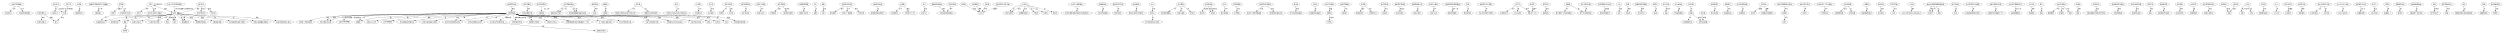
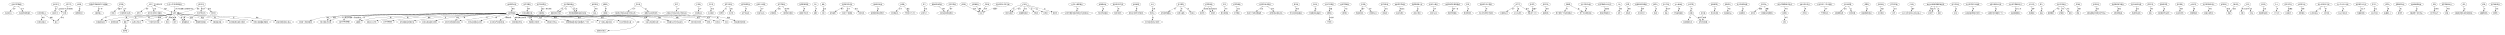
  digraph {
    fontname="JetBrains Mono"
    node [fontname="JetBrains Mono"]
    edge [fontname="JetBrains Mono"]
    "北京故宫博物院"
    "北京城中心"
    "北京故宫紫禁城内"
    "日本帝国主义"
    "领土"
    "中国东北领土"
    "太和殿"
    "紫禁城中至"
    "中国故宫博物院这两个建筑物"
    "文物价值上"
    "武英殿"
    "明初"
    "外朝熙和门以西"
    "神武门"
    "东华门"
    "故宫"
    "故宫北门神武门城楼上"
    "大量宗教法器"
    "唐代同孤例"
    "匏器"
    "各类古代文具"
    "一件唐代云形玉杯"
    "祭器"
    "唐卡"
    "聊城杨氏本"
    "国家图书馆机构"
    "大量戏曲文物"
    "仅存四种原石拓本中两种"
    "世界上收藏最多博物馆"
    "诸多中国绘画史上孤品"
    "故宫博物院"
    "中国第一历史档案馆"
    "丰富中国古代书画"
    "800万件明清档案"
    "战国至"
    "漆器近1.8万件"
    "35万件陶瓷器"
    "清代金银器主要集中地"
    "首张古画主题音乐专辑"
    "极为丰富宫廷特色文物"
    "元代以前绘画近420件"
    "永乐至生产金砖600块"
    "中国中医科学院"
    "明清家具5300件"
    "元明清三代作品"
    "绘画壁画版画书法尺牍碑帖约14万件"
    "第一批私人捐献文物"
    "约40万件善本古籍"
    "战略合作协议"
    "中央人民政府文化部"
    "中国最大古代艺术品宝库"
    "中外钟表1500件"
    "腾讯"
    "停车场"
    "玉器"
    "中国主要历史时期"
    "故宫古建部"
    "大量古建筑文物"
    "故宫旧有房屋"
    "文物类别"
    "明代早晚期精品"
    "描漆双凤长方盒"
    "明代林檎双鹂纹剔彩大捧盒"
    "金星玻璃"
    "孤品"
    "紫微垣"
    "北极星"
    "养心殿"
    "内廷西六宫区以南后三宫区以西"
    "清雍正以后皇帝寝宫"
    "斋宫"
    "内廷后三宫区以东东六宫区以南"
    "中和殿"
    "太和殿以北"
    "冯玉祥"
    "北京政变"
    "故宫玉器馆"
    "钟粹宫"
    "东六宫"
    "故宫特藏类别"
    "在产生稿本"
    "内廷中心建筑"
    "乾清门以北"
    "故宫书画馆"
    "武英殿区"
    "三期常设书画展"
    "韩熙载夜宴图"
    "顾闳中代表作"
    "白玉"
    "花瓣"
    "满族"
    "中原"
    "清宫卤簿仪仗展"
    "清宫卤簿"
    "太和门广场西侧"
    "仪仗用具"
    "白釉观音座像"
    "瓷塑家何朝宗经典作"
    "保和殿"
    "中和殿以北"
    "于明永乐十八年"
    "端门"
    "故宫午门"
    "黄釉金彩牺耳罐"
    "珍贵弘治朝祭祀用器"
    "易培基"
    "北京"
    "珍宝馆"
    "部分东庑房"
    "皇极殿西庑房"
    "养性殿"
    "乐寿堂"
    "颐和轩"
    "人类史上建筑瑰宝"
    "故宫巴黎圣母院历史悠久性功用区别"
    "蓝釉描金匜"
    "罕有元代蓝釉器"
    "唐朝韩滉五牛图"
    "韩滉代表作"
    "洛神赋图"
    "顾恺之代表作宋代摹本"
    "元代"
    "朱碧山"
    "元代名家朱碧山代表作"
    "青玉雕龙"
    "清代御用笔精品"
    "珐琅斗提笔"
    "青花云"
    "故宫青铜器"
    "承乾宫"
    "永和宫"
    "皇帝"
    "重大朝典地"
    "故宫陶瓷馆"
    "文华殿区"
    "葫芦器"
    "清代军机处史料展"
    "乾清门广场西北隅值房"
    "清代军机处相关史实"
    "青花蓝"
    "梵文出戟法轮盖罐"
    "孔雀石"
    "珠宝蓬莱仙境盆景"
    "紫禁城"
    "宁寿宫"
    "此故宫博物院"
    "图书馆"
    "交泰殿"
    "明嘉靖年间"
    "乾清宫以北"
    "故宫钟表馆"
    "奉先殿"
    "南京国民党政府"
    "南京库房中"
    "西暖阁西侧小室"
    "著名三希堂"
    "外朝中心建筑"
    "太和门以北"
    "元青花釉里红镂雕盖罐"
    "两种不同釉彩"
    "陈垣"
    "图书馆馆长"
    "唐朝阎立本步辇图"
    "阎立本代表作宋代摹本"
    "坤宁宫"
    "明永乐十八年"
    "交泰殿以北"
    "公元1420年"
    "团寿字纹"
    "疏密有致"
    "游春图"
    "唯一可信传世真迹"
    "展子虔唯一可信传世真迹"
    "故宫博物院元代法书"
    "国内外博物馆中"
    "水仙"
    "象牙"
    "明星"
    "唐伯虎"
    "铅黄釉绿彩莲瓣纹"
    "唐三彩工艺"
    "清代皇帝"
    "元旦开笔仪式"
    "用印章"
    "顾恺之"
    "真迹"
    "渣斗功能"
    "唾盂"
    "出土秘色瓷"
    "罕见秘色瓷器"
    "代表书家"
    "收藏"
    "清代宫中旧藏"
    "相当数量玉器"
    "后殿丽景轩"
    "溥仪生活展"
    "乾清宫"
    "乾隆皇帝"
    "叛乱战利品"
    "青玉花盆四角雕"
    "菊花形状"
    "辛亥革命"
    "清王朝"
    "中国最后封建帝制"
    "欧阳询"
    "碑文"
    "中国"
    "金嵌珍珠天球仪"
    "浑天仪"
    "珍宝馆这三个常设展馆"
    "宁寿宫区内"
    "天府永藏展"
    "保和殿西庑房"
    "西北崇楼"
    "东暖阁"
    "慈禧垂帘听政处"
    "明代绘画"
    "吴门画派"
    "2972箱文物"
    "台湾"
    "刻石鼓文"
    "石刻文字"
    "中华人民共和国国务院"
    "三大殿"
    "高8.13米3层汉白玉石台基上"
    "段祺瑞政府"
    "金砖太和殿重要建筑铺材料"
    "金石声"
    "金砖"
    "惟万邦臣庶"
    "永保"
    "五代黄荃写生珍禽图"
    "花鸟画祖师黄筌代表作"
    "战国玉螭凤云纹璧"
    "战国玉璧中最精美一件"
    "北京故宫博物院职工"
    "崭新精神面貌"
    "元白玉龙"
    "明清御玺"
    "黄玉"
    "花蕊"
    "清代皇家信仰"
    "藏传佛教"
    "萨满教"
    "道教"
    "花鸟画"
    "黄筌"
    "外国钟表"
    "英国法国瑞士美国日本产精品"
    "其文物"
    "唐青釉凤首龙柄壶"
    "波斯造型风格"
    "清帝大婚庆典展"
    "乾清宫东庑房"
    "两代皇帝"
    "朝会"
    "青釉莲花尊"
    "北朝青瓷罕见杰作"
    "国之瑰宝"
    "南京朝天宫"
    "台北故宫"
    "中国青铜器"
    "李煜瀛"
    "这件寓意福寿渣斗"
    "慈禧太后寿辰"
    "五代卫贤高士图"
    "卤簿仪仗"
    "皇威"
    "明代"
    "朱棣"
    "皇后"
    "石鼓馆"
    "皇极殿东庑房"
    "珐琅工艺"
    "九土"
    "八个汉字"
    "四件压手杯"
    "北京故宫"
    "唐九成宫醴泉铭宋拓本"
    "清内府原刻4万块字版"
    "元四家作品"
    "琳琅满目"
    "南京国民政府"
    "明永乐青花压手杯"
    "永乐朝名品"
    "永乐年款"
    "武备器具"
    "红山文化玉人兽神"
    "红山文化玉器"
    "凌家滩文化玉器"
    "安徽凌家滩"
    "李宗仁"
    "杭立武行动"
    "年轻工匠蒯祥"
    n295 [label="高通高8.1"]
    "清同治"
    "靡费象牙制品"
    "象牙席"
    "张敏德造图圆盒"
    "张敏德唯一存世作品"
    "乾隆"
    "三羊开泰山子"
    "故宫博物院全日"
    "谢客"
    "牛纹双系罐"
    "清代"
    "慈禧慈安两太后垂帘听政处"
    "黄釉"
    "娇嫩明黄色"
    "故宫金银器馆"
    "景阳宫"
    "北京故宫博物院" -> "北京城中心" [label="位于"]
    "北京故宫博物院" -> "北京故宫紫禁城内" [label="位于"]
    "日本帝国主义" -> "领土" [label="鲸吞"]
    "日本帝国主义" -> "中国东北领土" [label="鲸吞"]
    "太和殿" -> "紫禁城中至" [label="是"]
    "中国故宫博物院这两个建筑物" -> "文物价值上" [label="是一样"]
    "武英殿" -> "明初" [label="始建于"]
    "武英殿" -> "外朝熙和门以西" [label="位于"]
    "神武门" -> "神武门" [label="离开故宫"]
    "神武门" -> "东华门" [label="离开"]
    "神武门" -> "故宫" [label="离开"]
    "神武门" -> "故宫北门神武门城楼上" [label="设在"]
    "故宫" -> "大量宗教法器" [label="有"]
    "故宫" -> "大量宗教法器" [label="藏"]
    "故宫" -> "唐代同孤例" [label="是"]
    "故宫" -> "匏器" [label="藏"]
    "故宫" -> "各类古代文具" [label="收藏"]
    "故宫" -> "一件唐代云形玉杯" [label="有"]
    "故宫" -> "祭器" [label="藏有"]
    "故宫" -> "唐卡" [label="有"]
    "故宫" -> "唐卡" [label="藏"]
    "故宫" -> "聊城杨氏本" [label="有"]
    "故宫" -> "聊城杨氏本" [label="藏"]
    "故宫" -> "国家图书馆机构" [label="拨交"]
    "故宫" -> "大量戏曲文物" [label="现存"]
    "故宫" -> "仅存四种原石拓本中两种" [label="藏"]
    "故宫" -> "世界上收藏最多博物馆" [label="是"]
    "故宫" -> "诸多中国绘画史上孤品" [label="藏有"]
    "匏器" -> "葫芦器" [label="即"]
    "故宫博物院" -> "中国第一历史档案馆" [label="拨交"]
    "故宫博物院" -> "丰富中国古代书画" [label="收藏"]
    "故宫博物院" -> "丰富中国古代书画" [label="有"]
    "故宫博物院" -> "800万件明清档案" [label="拨交中国第一历史档案馆"]
    "故宫博物院" -> "战国至" [label="有"]
    "故宫博物院" -> "战国至" [label="藏"]
    "故宫博物院" -> "漆器近1.8万件" [label="藏"]
    "故宫博物院" -> "35万件陶瓷器" [label="拥有"]
    "故宫博物院" -> "清代金银器主要集中地" [label="是"]
    "故宫博物院" -> "首张古画主题音乐专辑" [label="发布"]
    "故宫博物院" -> "极为丰富宫廷特色文物" [label="藏"]
    "故宫博物院" -> "极为丰富宫廷特色文物" [label="有"]
    "故宫博物院" -> "元代以前绘画近420件" [label="藏"]
    "故宫博物院" -> "永乐至生产金砖600块" [label="藏有自明"]
    "故宫博物院" -> "中国中医科学院" [label="签署战略合作协议"]
    "故宫博物院" -> "明清家具5300件" [label="现存"]
    "故宫博物院" -> "元明清三代作品" [label="为胜"]
    "故宫博物院" -> "绘画壁画版画书法尺牍碑帖约14万件" [label="藏有"]
    "故宫博物院" -> "第一批私人捐献文物" [label="接受"]
    "故宫博物院" -> "约40万件善本古籍" [label="包括"]
-   "永乐至生产金砖600块" -> "战略合作协议" [label="签署"]
+   "故宫博物院" -> "战略合作协议" [label="签署"]
    "故宫博物院" -> "中央人民政府文化部" [label="隶属"]
    "故宫博物院" -> "中国最大古代艺术品宝库" [label="堪称"]
    "故宫博物院" -> "中外钟表1500件" [label="收藏"]
    "故宫博物院" -> "腾讯" [label="携手"]
    "故宫博物院" -> "停车场" [label="专用"]
    "故宫博物院" -> "玉器" [label="藏"]
    "故宫博物院" -> "中国主要历史时期" [label="涵盖"]
    "故宫古建部" -> "大量古建筑文物" [label="保存"]
-   "故宫旧有房屋" -> "文物类别" [label="投入工作"]
+   "故宫旧有房屋" -> "文物类别" [label="建立一系列库房"]
    "明代早晚期精品" -> "描漆双凤长方盒" [label="有"]
    "明代早晚期精品" -> "描漆双凤长方盒" [label="如"]
    "明代早晚期精品" -> "明代林檎双鹂纹剔彩大捧盒" [label="如"]
    "明代早晚期精品" -> "明代林檎双鹂纹剔彩大捧盒" [label="有"]
    "金星玻璃" -> "孤品" [label="存世"]
    "紫微垣" -> "北极星" [label="即"]
    "养心殿" -> "内廷西六宫区以南后三宫区以西" [label="位于"]
    "养心殿" -> "清雍正以后皇帝寝宫" [label="是"]
    "斋宫" -> "内廷后三宫区以东东六宫区以南" [label="位于"]
    "中和殿" -> "太和殿以北" [label="位于"]
    "冯玉祥" -> "北京政变" [label="发动"]
    "故宫玉器馆" -> "钟粹宫" [label="设"]
    "故宫玉器馆" -> "东六宫" [label="设在"]
    "故宫特藏类别" -> "在产生稿本" [label="有"]
    "内廷中心建筑" -> "乾清门以北" [label="位于"]
    "故宫书画馆" -> "武英殿区" [label="设在"]
    "故宫书画馆" -> "三期常设书画展" [label="举办到"]
    "韩熙载夜宴图" -> "顾闳中代表作" [label="卷"]
    "白玉" -> "花瓣" [label="为"]
    "满族" -> "中原" [label="定鼎"]
    "清宫卤簿仪仗展" -> "清宫卤簿" [label="展示"]
    "清宫卤簿仪仗展" -> "太和门广场西侧" [label="位于"]
    "清宫卤簿仪仗展" -> "仪仗用具" [label="展示"]
    "白釉观音座像" -> "瓷塑家何朝宗经典作" [label="是"]
    "保和殿" -> "中和殿以北" [label="位于"]
    "保和殿" -> "于明永乐十八年" [label="建成"]
    "端门" -> "故宫午门" [label="到达"]
    "黄釉金彩牺耳罐" -> "珍贵弘治朝祭祀用器" [label="属于"]
    "易培基" -> "北京" [label="离开"]
    "珍宝馆" -> "部分东庑房" [label="设"]
    "珍宝馆" -> "部分东庑房" [label="设在"]
    "珍宝馆" -> "皇极殿西庑房" [label="设在"]
    "珍宝馆" -> "养性殿" [label="设"]
    "珍宝馆" -> "乐寿堂" [label="设"]
    "珍宝馆" -> "颐和轩" [label="设"]
    "人类史上建筑瑰宝" -> "故宫巴黎圣母院历史悠久性功用区别" [label="谈"]
    "蓝釉描金匜" -> "罕有元代蓝釉器" [label="是"]
    "唐朝韩滉五牛图" -> "韩滉代表作" [label="卷"]
    "洛神赋图" -> "顾恺之代表作宋代摹本" [label="卷"]
    "元代" -> "朱碧山" [label="名家"]
    "朱碧山" -> "元代名家朱碧山代表作" [label="造"]
    "青玉雕龙" -> "清代御用笔精品" [label="管"]
    "青玉雕龙" -> "珐琅斗提笔" [label="管"]
    "青玉雕龙" -> "青花云" [label="管"]
    "故宫青铜器" -> "承乾宫" [label="馆设在"]
    "故宫青铜器" -> "永和宫" [label="馆设"]
    "故宫青铜器" -> "永和宫" [label="馆设在"]
    "皇帝" -> "重大朝典地" [label="举行"]
    "故宫陶瓷馆" -> "文华殿区" [label="设在"]
    "清代军机处史料展" -> "乾清门广场西北隅值房" [label="设在"]
    "清代军机处史料展" -> "清代军机处相关史实" [label="展示"]
    "青花蓝" -> "梵文出戟法轮盖罐" [label="查体"]
    "孔雀石" -> "珠宝蓬莱仙境盆景" [label="嵌"]
    "紫禁城" -> "宁寿宫" [label="东北部"]
    "此故宫博物院" -> "图书馆" [label="下设"]
    "交泰殿" -> "明嘉靖年间" [label="建于"]
    "交泰殿" -> "乾清宫以北" [label="位于"]
    "故宫钟表馆" -> "奉先殿" [label="设在"]
    "南京国民党政府" -> "南京库房中" [label="挑选出"]
    "西暖阁西侧小室" -> "著名三希堂" [label="是"]
    "外朝中心建筑" -> "太和门以北" [label="位于"]
    "元青花釉里红镂雕盖罐" -> "两种不同釉彩" [label="集于一器"]
    "陈垣" -> "图书馆馆长" [label="任"]
    "唐朝阎立本步辇图" -> "阎立本代表作宋代摹本" [label="卷"]
    "坤宁宫" -> "明永乐十八年" [label="建于"]
    "坤宁宫" -> "交泰殿以北" [label="位于"]
    "坤宁宫" -> "公元1420年" [label="建"]
    "团寿字纹" -> "疏密有致" [label="装饰"]
    "游春图" -> "唯一可信传世真迹" [label="卷"]
    "游春图" -> "展子虔唯一可信传世真迹" [label="卷"]
    "故宫博物院元代法书" -> "国内外博物馆中" [label="收藏在"]
    "水仙" -> "象牙" [label="为根"]
    "明星" -> "唐伯虎" [label="画家"]
    "铅黄釉绿彩莲瓣纹" -> "唐三彩工艺" [label="罐开"]
    "清代皇帝" -> "故宫" [label="藏在"]
    "清代皇帝" -> "元旦开笔仪式" [label="相当于"]
    "清代皇帝" -> "用印章" [label="鉴赏"]
    "顾恺之" -> "真迹" [label="无"]
    "渣斗功能" -> "唾盂" [label="相当于"]
    "出土秘色瓷" -> "罕见秘色瓷器" [label="属"]
    "代表书家" -> "收藏" [label="有"]
    "收藏" -> "清代宫中旧藏" [label="来源于"]
    "收藏" -> "相当数量玉器" [label="有"]
    "后殿丽景轩" -> "溥仪生活展" [label="设"]
    "乾清宫" -> "明永乐十八年" [label="始建于"]
    "乾隆皇帝" -> "叛乱战利品" [label="平定"]
    "青玉花盆四角雕" -> "菊花形状" [label="成"]
    "辛亥革命" -> "清王朝" [label="推翻"]
    "辛亥革命" -> "中国最后封建帝制" [label="推翻"]
    "欧阳询" -> "碑文" [label="书写"]
    "中国" -> "领土" [label="东北"]
    "金嵌珍珠天球仪" -> "浑天仪" [label="称"]
    "珍宝馆这三个常设展馆" -> "宁寿宫区内" [label="位于"]
    "天府永藏展" -> "保和殿西庑房" [label="设在"]
    "天府永藏展" -> "西北崇楼" [label="设"]
    "东暖阁" -> "慈禧垂帘听政处" [label="是"]
    "明代绘画" -> "吴门画派" [label="包括"]
    "2972箱文物" -> "台湾" [label="运往"]
    "刻石鼓文" -> "中国" [label="知石刻文字"]
    "刻石鼓文" -> "石刻文字" [label="知"]
    "中华人民共和国国务院" -> "故宫" [label="公布为全国重点文物保护单位"]
    "三大殿" -> "高8.13米3层汉白玉石台基上" [label="建于"]
    "段祺瑞政府" -> "北京" [label="通缉"]
    "金砖太和殿重要建筑铺材料" -> "金石声" [label="敲击"]
    "金砖太和殿重要建筑铺材料" -> "金石声" [label="有"]
    "金砖太和殿重要建筑铺材料" -> "金砖" [label="名"]
    "惟万邦臣庶" -> "永保" [label="思"]
    "五代黄荃写生珍禽图" -> "花鸟画祖师黄筌代表作" [label="卷"]
    "战国玉螭凤云纹璧" -> "战国玉璧中最精美一件" [label="知"]
    "北京故宫博物院职工" -> "崭新精神面貌" [label="投入工作"]
    "元白玉龙" -> "明清御玺" [label="钮押"]
    "黄玉" -> "花蕊" [label="为"]
    "清代皇家信仰" -> "藏传佛教" [label="为主"]
    "清代皇家信仰" -> "萨满教" [label="为主"]
    "清代皇家信仰" -> "道教" [label="为主"]
    "花鸟画" -> "黄筌" [label="祖师"]
    "外国钟表" -> "英国法国瑞士美国日本产精品" [label="包括"]
    "其文物" -> "清代宫中旧藏" [label="收藏"]
    "唐青釉凤首龙柄壶" -> "波斯造型风格" [label="吸取"]
    "清帝大婚庆典展" -> "乾清宫东庑房" [label="设在"]
    "两代皇帝" -> "朝会" [label="举行"]
    "青釉莲花尊" -> "北朝青瓷罕见杰作" [label="是"]
    "国之瑰宝" -> "南京朝天宫" [label="回到"]
    "台北故宫" -> "中国青铜器" [label="藏"]
    "李煜瀛" -> "北京" [label="离开"]
    "这件寓意福寿渣斗" -> "慈禧太后寿辰" [label="庆祝"]
    "五代卫贤高士图" -> "唯一可信传世真迹" [label="卷"]
    "卤簿仪仗" -> "皇威" [label="彰显"]
    "明代" -> "朱棣" [label="第三位皇帝"]
    "明代" -> "皇后" [label="属"]
    "石鼓馆" -> "皇极殿东庑房" [label="设在"]
    "珐琅工艺" -> "中国" [label="发展历程"]
    "九土" -> "八个汉字" [label="来"]
    "四件压手杯" -> "北京故宫" [label="收藏在"]
    "唐九成宫醴泉铭宋拓本" -> "欧阳询" [label="书写"]
    "清内府原刻4万块字版" -> "北京" [label="收藏于"]
    "元四家作品" -> "琳琅满目" [label="堪称"]
    "南京国民政府" -> "故宫博物院" [label="接收"]
    "明永乐青花压手杯" -> "永乐朝名品" [label="是"]
    "明永乐青花压手杯" -> "永乐年款" [label="带"]
    "武备器具" -> "皇威" [label="彰显"]
    "红山文化玉人兽神" -> "红山文化玉器" [label="见"]
    "凌家滩文化玉器" -> "安徽凌家滩" [label="出土于"]
    "李宗仁" -> "杭立武行动" [label="阻止"]
    "年轻工匠蒯祥" -> "紫禁城" [label="营建"]
    "清同治" -> n295 [label="通"]
    "靡费象牙制品" -> "象牙席" [label="属"]
    "张敏德造图圆盒" -> "张敏德唯一存世作品" [label="是"]
    "乾隆" -> "三羊开泰山子" [label="是存世"]
    "故宫博物院全日" -> "谢客" [label="闭馆"]
    "牛纹双系罐" -> "珍贵弘治朝祭祀用器" [label="属于"]
    "清代" -> "慈禧慈安两太后垂帘听政处" [label="是"]
    "黄釉" -> "娇嫩明黄色" [label="呈"]
    "故宫金银器馆" -> "景阳宫" [label="设在"]
  }
